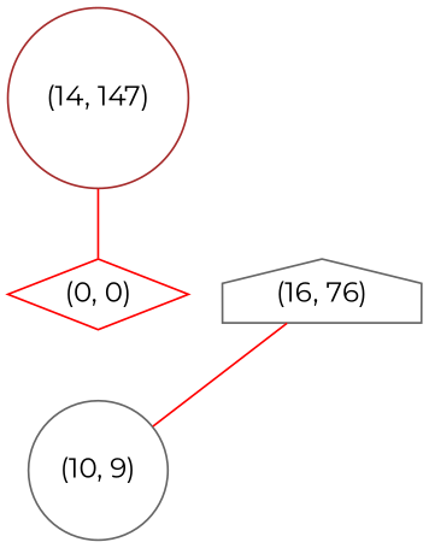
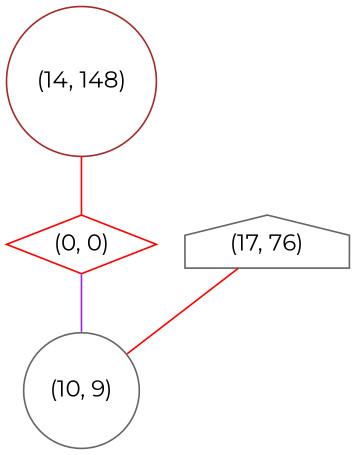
  graph {
    fontname=Montserrat
    node [color=gray40 fontname=Montserrat shape=circle]
    edge [color=red fontname=Montserrat weight=1]
-   "(14, 147)" [color=brown]
+   "(14, 147)" [color=brown label="(14, 148)"]
    "(0, 0)" [color=red shape=diamond]
-   "(17, 76)" [shape=house label="(16, 76)"]
+   "(17, 76)" [shape=house]
    "(10, 9)"
    "(14, 147)" -- "(0, 0)"
+   "(0, 0)" -- "(10, 9)" [color=purple weight=4]
    "(17, 76)" -- "(10, 9)"
  }
